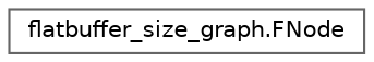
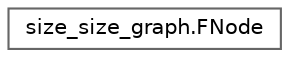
  digraph {
    rankdir=LR
-   n1 [color=grey40 fillcolor=white fontname=Helvetica fontsize=10 height=0.2 label="flatbuffer_size_graph.FNode" shape=box style=filled width=0.4]
+   n1 [color=grey40 fillcolor=white fontname=Helvetica fontsize=10 height=0.2 label="size_size_graph.FNode" shape=box style=filled width=0.4]
  }
